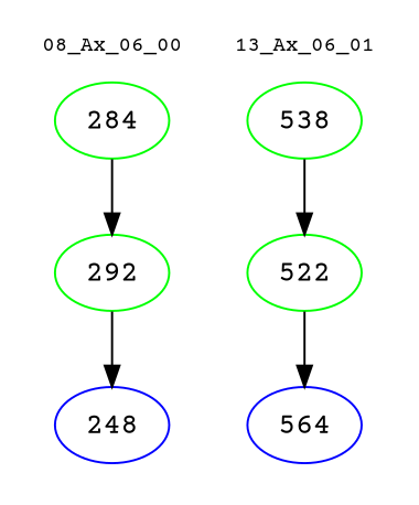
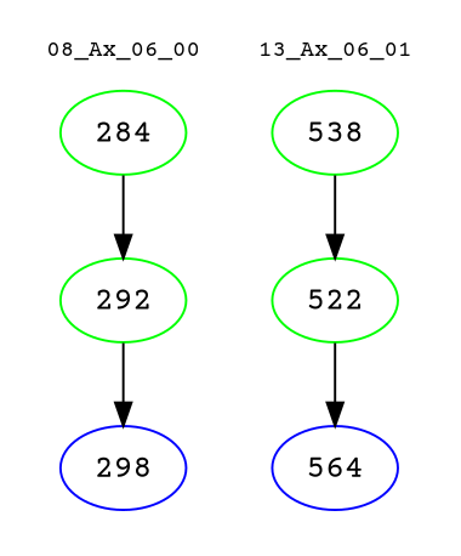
  digraph {
    fontname="Courier Prime"
    node [color=green fontname="Courier Prime"]
    edge [color=black fontname="Courier Prime"]
    n1 [label=284]
    n2 [label=292]
-   n3 [color=blue label=248]
+   n3 [color=blue label=298]
    n4 [label=538]
    n5 [label=522]
    n6 [color=blue label=564]
    subgraph cluster_1 {
      color=white
      fontsize=10
      label="08_Ax_06_00"
      n1
      n2
      n3
    }
    subgraph cluster_2 {
      color=white
      fontsize=10
      label="13_Ax_06_01"
      n4
      n5
      n6
    }
    n1 -> n2
    n2 -> n3
    n4 -> n5
    n5 -> n6
  }
